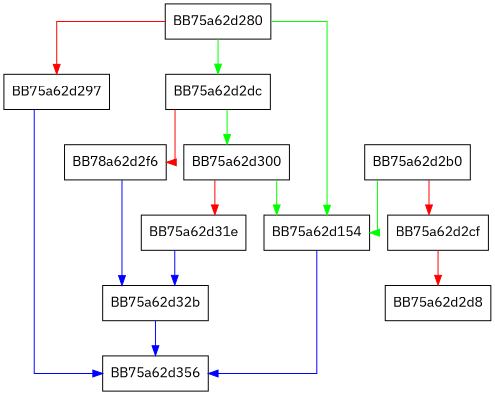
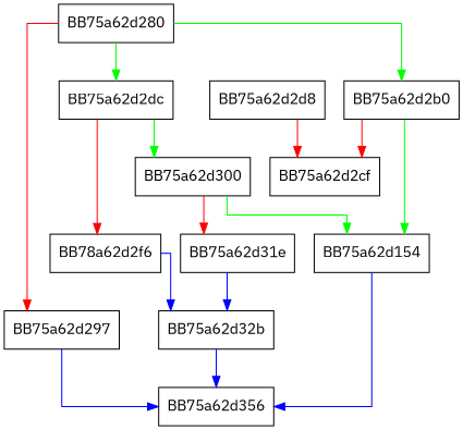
  digraph {
    fontname="IBM Plex Sans"
    splines=ortho
    node [fontname="IBM Plex Sans" shape=box]
    edge [color=green fontname="IBM Plex Sans"]
    BB75a62d280
    BB75a62d2b0
    BB75a62d297
    BB75a62d2dc
    n5 [label=BB75a62d154]
    BB75a62d2cf
    BB75a62d356
    BB75a62d2d8
    BB75a62d300
    n10 [label=BB78a62d2f6]
    BB75a62d31e
    BB75a62d32b
-   BB75a62d280 -> n5
+   BB75a62d280 -> BB75a62d2b0
    BB75a62d280 -> BB75a62d297 [color=red]
    BB75a62d280 -> BB75a62d2dc
    BB75a62d2b0 -> n5
    BB75a62d2b0 -> BB75a62d2cf [color=red]
    BB75a62d297 -> BB75a62d356 [color=blue]
    BB75a62d2dc -> BB75a62d300
    BB75a62d2dc -> n10 [color=red]
    n5 -> BB75a62d356 [color=blue]
-   BB75a62d2cf -> BB75a62d2d8 [color=red]
+   BB75a62d2d8 -> BB75a62d2cf [color=red]
    BB75a62d300 -> n5
    BB75a62d300 -> BB75a62d31e [color=red]
    n10 -> BB75a62d32b [color=blue]
    BB75a62d31e -> BB75a62d32b [color=blue]
    BB75a62d32b -> BB75a62d356 [color=blue]
  }
